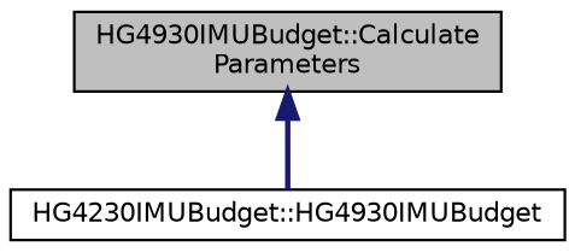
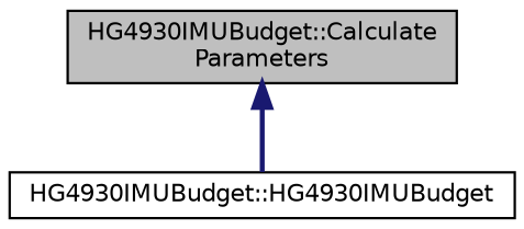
  digraph {
    rankdir=TB
    node [color=black fontname=Helvetica fontsize=10 shape=record style=filled]
    n1 [fillcolor=grey75 fontcolor=black height=0.2 label="HG4930IMUBudget::Calculate\lParameters" width=0.4]
-   n2 [fillcolor=white height=0.2 label="HG4230IMUBudget::HG4930IMUBudget" width=0.4]
+   n2 [fillcolor=white height=0.2 label="HG4930IMUBudget::HG4930IMUBudget" width=0.4]
    n1 -> n2 [color=midnightblue dir=back fontname=Helvetica fontsize=10 labelfontname=Helvetica labelfontsize=10 style=bold]
  }
